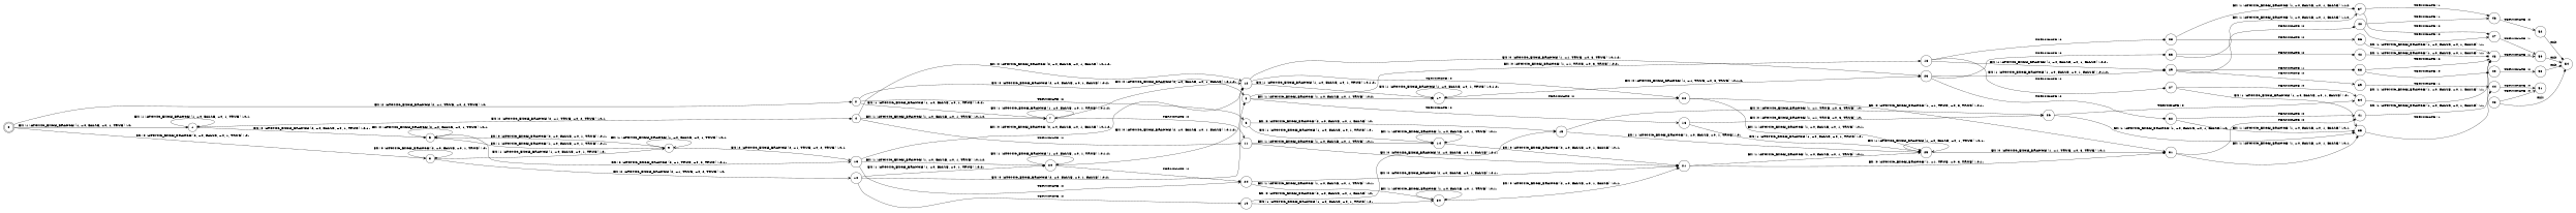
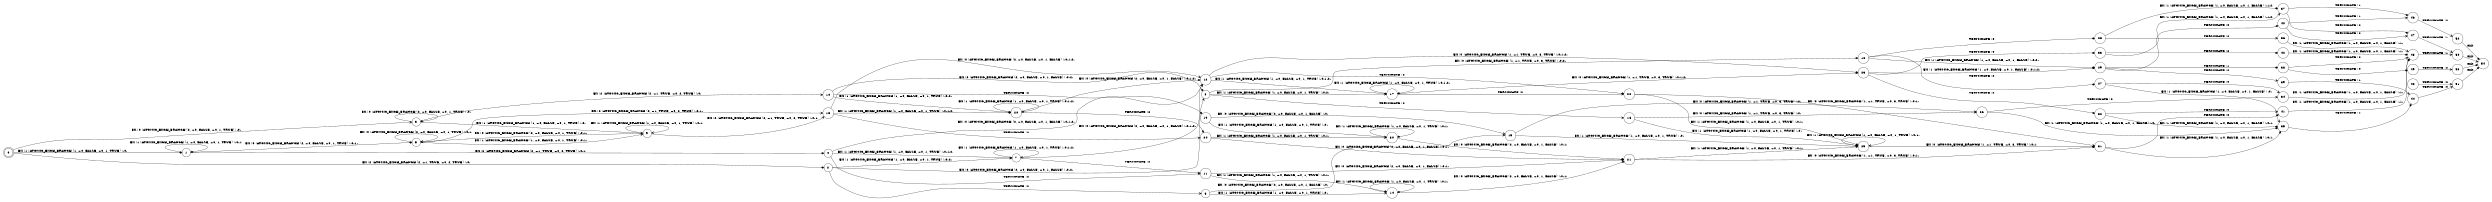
  digraph {
    rankdir=LR
    node [shape=circle]
    edge [arrowhead=diamond]
    0 [peripheries=2]
    1
    2
    3
    4
    5
    6
    7
    8
    9
    10
    11
    12
    13
    14
    15
    16
    17
    18
    19
    20
    21
    22
    23
    24
    25
    26
    27
    28
    29
    30
    31
    32
    33
    34
    35
    36
    37
    38
    39
    40
    41
    42
    43
    44
    46
    47
    49
    50
    51
    52
    48
    53
    54
    0 -> 1 [label="EX !1 !ATOMIC_EXCH_BRANCH (1, +0, FALSE, +0, 1, TRUE) !:0:"]
    0 -> 2 [label="EX !2 !ATOMIC_EXCH_BRANCH (2, +1, TRUE, +0, 2, TRUE) !:0:"]
    0 -> 3 [arrowhead=vee label="EX !0 !ATOMIC_EXCH_BRANCH (2, +0, FALSE, +0, 1, TRUE) !:0:"]
    1 -> 1 [label="EX !1 !ATOMIC_EXCH_BRANCH (1, +0, FALSE, +0, 1, TRUE) !:0:1:"]
    1 -> 4 [label="EX !2 !ATOMIC_EXCH_BRANCH (2, +1, TRUE, +0, 2, TRUE) !:0:1:"]
    1 -> 5 [label="EX !0 !ATOMIC_EXCH_BRANCH (2, +0, FALSE, +0, 1, TRUE) !:0:1:"]
    2 -> 6 [arrowhead=vee label="TERMINATE !2"]
    2 -> 7 [arrowhead=vee label="EX !1 !ATOMIC_EXCH_BRANCH (1, +0, FALSE, +0, 1, TRUE) !:0:2:"]
    2 -> 8 [arrowhead=vee label="EX !0 !ATOMIC_EXCH_BRANCH (2, +0, FALSE, +0, 1, FALSE) !:0:2:"]
    3 -> 3 [label="EX !0 !ATOMIC_EXCH_BRANCH (2, +0, FALSE, +0, 1, TRUE) !:0:"]
    3 -> 9 [arrowhead=vee label="EX !1 !ATOMIC_EXCH_BRANCH (1, +0, FALSE, +0, 1, TRUE) !:0:"]
    3 -> 10 [arrowhead=vee label="EX !2 !ATOMIC_EXCH_BRANCH (2, +1, TRUE, +0, 2, TRUE) !:0:"]
    4 -> 7 [arrowhead=vee label="EX !1 !ATOMIC_EXCH_BRANCH (1, +0, FALSE, +0, 1, TRUE) !:0:1:2:"]
    4 -> 11 [arrowhead=vee label="TERMINATE !2"]
    4 -> 12 [arrowhead=vee label="EX !0 !ATOMIC_EXCH_BRANCH (2, +0, FALSE, +0, 1, FALSE) !:0:1:2:"]
    5 -> 5 [arrowhead=vee label="EX !0 !ATOMIC_EXCH_BRANCH (2, +0, FALSE, +0, 1, TRUE) !:0:1:"]
    5 -> 9 [arrowhead=vee label="EX !1 !ATOMIC_EXCH_BRANCH (1, +0, FALSE, +0, 1, TRUE) !:0:1:"]
    5 -> 13 [arrowhead=vee label="EX !2 !ATOMIC_EXCH_BRANCH (2, +1, TRUE, +0, 2, TRUE) !:0:1:"]
    6 -> 14 [arrowhead=vee label="EX !1 !ATOMIC_EXCH_BRANCH (1, +0, FALSE, +0, 1, TRUE) !:0:"]
    6 -> 15 [arrowhead=vee label="EX !0 !ATOMIC_EXCH_BRANCH (2, +0, FALSE, +0, 1, FALSE) !:0:"]
    7 -> 7 [arrowhead=vee label="EX !1 !ATOMIC_EXCH_BRANCH (1, +0, FALSE, +0, 1, TRUE) !:0:1:2:"]
    7 -> 11 [arrowhead=vee label="TERMINATE !2"]
    7 -> 12 [arrowhead=vee label="EX !0 !ATOMIC_EXCH_BRANCH (2, +0, FALSE, +0, 1, FALSE) !:0:1:2:"]
    8 -> 16 [arrowhead=vee label="TERMINATE !2"]
    8 -> 17 [arrowhead=vee label="EX !1 !ATOMIC_EXCH_BRANCH (1, +0, FALSE, +0, 1, TRUE) !:0:2:"]
    8 -> 18 [label="EX !0 !ATOMIC_EXCH_BRANCH (1, +1, TRUE, +0, 3, TRUE) !:0:2:"]
    9 -> 5 [arrowhead=vee label="EX !0 !ATOMIC_EXCH_BRANCH (2, +0, FALSE, +0, 1, TRUE) !:0:1:"]
    9 -> 9 [arrowhead=vee label="EX !1 !ATOMIC_EXCH_BRANCH (1, +0, FALSE, +0, 1, TRUE) !:0:1:"]
    9 -> 13 [arrowhead=vee label="EX !2 !ATOMIC_EXCH_BRANCH (2, +1, TRUE, +0, 2, TRUE) !:0:1:"]
    10 -> 8 [label="EX !0 !ATOMIC_EXCH_BRANCH (2, +0, FALSE, +0, 1, FALSE) !:0:2:"]
    10 -> 19 [label="TERMINATE !2"]
    10 -> 20 [label="EX !1 !ATOMIC_EXCH_BRANCH (1, +0, FALSE, +0, 1, TRUE) !:0:2:"]
    11 -> 14 [label="EX !1 !ATOMIC_EXCH_BRANCH (1, +0, FALSE, +0, 1, TRUE) !:0:1:"]
    11 -> 21 [label="EX !0 !ATOMIC_EXCH_BRANCH (2, +0, FALSE, +0, 1, FALSE) !:0:1:"]
    12 -> 17 [label="EX !1 !ATOMIC_EXCH_BRANCH (1, +0, FALSE, +0, 1, TRUE) !:0:1:2:"]
    12 -> 22 [label="TERMINATE !2"]
    12 -> 23 [arrowhead=vee label="EX !0 !ATOMIC_EXCH_BRANCH (1, +1, TRUE, +0, 3, TRUE) !:0:1:2:"]
    13 -> 12 [arrowhead=vee label="EX !0 !ATOMIC_EXCH_BRANCH (2, +0, FALSE, +0, 1, FALSE) !:0:1:2:"]
    13 -> 20 [label="EX !1 !ATOMIC_EXCH_BRANCH (1, +0, FALSE, +0, 1, TRUE) !:0:1:2:"]
    13 -> 24 [arrowhead=vee label="TERMINATE !2"]
    14 -> 14 [label="EX !1 !ATOMIC_EXCH_BRANCH (1, +0, FALSE, +0, 1, TRUE) !:0:1:"]
    14 -> 21 [label="EX !0 !ATOMIC_EXCH_BRANCH (2, +0, FALSE, +0, 1, FALSE) !:0:1:"]
    15 -> 25 [label="EX !1 !ATOMIC_EXCH_BRANCH (1, +0, FALSE, +0, 1, TRUE) !:0:"]
    15 -> 26 [arrowhead=vee label="EX !0 !ATOMIC_EXCH_BRANCH (1, +1, TRUE, +0, 3, TRUE) !:0:"]
    16 -> 25 [label="EX !1 !ATOMIC_EXCH_BRANCH (1, +0, FALSE, +0, 1, TRUE) !:0:"]
    16 -> 26 [arrowhead=vee label="EX !0 !ATOMIC_EXCH_BRANCH (1, +1, TRUE, +0, 3, TRUE) !:0:"]
    17 -> 17 [label="EX !1 !ATOMIC_EXCH_BRANCH (1, +0, FALSE, +0, 1, TRUE) !:0:1:2:"]
    17 -> 22 [arrowhead=vee label="TERMINATE !2"]
    17 -> 23 [label="EX !0 !ATOMIC_EXCH_BRANCH (1, +1, TRUE, +0, 3, TRUE) !:0:1:2:"]
    18 -> 27 [label="TERMINATE !2"]
    18 -> 28 [label="TERMINATE !0"]
    18 -> 29 [label="EX !1 !ATOMIC_EXCH_BRANCH (1, +0, FALSE, +0, 1, FALSE) !:0:2:"]
    19 -> 15 [arrowhead=vee label="EX !0 !ATOMIC_EXCH_BRANCH (2, +0, FALSE, +0, 1, FALSE) !:0:"]
    19 -> 30 [arrowhead=vee label="EX !1 !ATOMIC_EXCH_BRANCH (1, +0, FALSE, +0, 1, TRUE) !:0:"]
    20 -> 12 [label="EX !0 !ATOMIC_EXCH_BRANCH (2, +0, FALSE, +0, 1, FALSE) !:0:1:2:"]
    20 -> 20 [label="EX !1 !ATOMIC_EXCH_BRANCH (1, +0, FALSE, +0, 1, TRUE) !:0:1:2:"]
    20 -> 24 [label="TERMINATE !2"]
    21 -> 25 [arrowhead=vee label="EX !1 !ATOMIC_EXCH_BRANCH (1, +0, FALSE, +0, 1, TRUE) !:0:1:"]
    21 -> 31 [label="EX !0 !ATOMIC_EXCH_BRANCH (1, +1, TRUE, +0, 3, TRUE) !:0:1:"]
    22 -> 25 [label="EX !1 !ATOMIC_EXCH_BRANCH (1, +0, FALSE, +0, 1, TRUE) !:0:1:"]
    22 -> 31 [arrowhead=vee label="EX !0 !ATOMIC_EXCH_BRANCH (1, +1, TRUE, +0, 3, TRUE) !:0:1:"]
    23 -> 29 [label="EX !1 !ATOMIC_EXCH_BRANCH (1, +0, FALSE, +0, 1, FALSE) !:0:1:2:"]
    23 -> 32 [label="TERMINATE !2"]
    23 -> 33 [label="TERMINATE !0"]
    24 -> 21 [label="EX !0 !ATOMIC_EXCH_BRANCH (2, +0, FALSE, +0, 1, FALSE) !:0:1:"]
    24 -> 30 [arrowhead=vee label="EX !1 !ATOMIC_EXCH_BRANCH (1, +0, FALSE, +0, 1, TRUE) !:0:1:"]
    25 -> 25 [arrowhead=vee label="EX !1 !ATOMIC_EXCH_BRANCH (1, +0, FALSE, +0, 1, TRUE) !:0:1:"]
    25 -> 31 [label="EX !0 !ATOMIC_EXCH_BRANCH (1, +1, TRUE, +0, 3, TRUE) !:0:1:"]
    26 -> 34 [arrowhead=vee label="TERMINATE !0"]
    26 -> 35 [label="EX !1 !ATOMIC_EXCH_BRANCH (1, +0, FALSE, +0, 1, FALSE) !:0:"]
    27 -> 34 [arrowhead=vee label="TERMINATE !0"]
    27 -> 35 [arrowhead=vee label="EX !1 !ATOMIC_EXCH_BRANCH (1, +0, FALSE, +0, 1, FALSE) !:0:"]
    28 -> 36 [arrowhead=vee label="TERMINATE !2"]
    28 -> 37 [label="EX !1 !ATOMIC_EXCH_BRANCH (1, +0, FALSE, +0, 1, FALSE) !:1:2:"]
    29 -> 38 [label="TERMINATE !1"]
    29 -> 39 [arrowhead=vee label="TERMINATE !2"]
    29 -> 40 [label="TERMINATE !0"]
    30 -> 21 [label="EX !0 !ATOMIC_EXCH_BRANCH (2, +0, FALSE, +0, 1, FALSE) !:0:1:"]
    30 -> 30 [label="EX !1 !ATOMIC_EXCH_BRANCH (1, +0, FALSE, +0, 1, TRUE) !:0:1:"]
    31 -> 35 [label="EX !1 !ATOMIC_EXCH_BRANCH (1, +0, FALSE, +0, 1, FALSE) !:0:1:"]
    31 -> 41 [label="TERMINATE !0"]
    32 -> 35 [label="EX !1 !ATOMIC_EXCH_BRANCH (1, +0, FALSE, +0, 1, FALSE) !:0:1:"]
    32 -> 41 [arrowhead=vee label="TERMINATE !0"]
    33 -> 37 [arrowhead=vee label="EX !1 !ATOMIC_EXCH_BRANCH (1, +0, FALSE, +0, 1, FALSE) !:1:2:"]
    33 -> 42 [label="TERMINATE !2"]
    34 -> 43 [label="EX !1 !ATOMIC_EXCH_BRANCH (1, +0, FALSE, +0, 1, FALSE) !:1:"]
    35 -> 44 [label="TERMINATE !1"]
    36 -> 43 [arrowhead=vee label="EX !1 !ATOMIC_EXCH_BRANCH (1, +0, FALSE, +0, 1, FALSE) !:1:"]
    37 -> 46 [label="TERMINATE !1"]
    37 -> 47 [label="TERMINATE !2"]
    38 -> 43 [arrowhead=vee label="TERMINATE !2"]
    38 -> 49 [label="TERMINATE !0"]
    39 -> 44 [arrowhead=vee label="TERMINATE !1"]
    40 -> 46 [arrowhead=vee label="TERMINATE !1"]
    40 -> 47 [arrowhead=vee label="TERMINATE !2"]
    41 -> 43 [label="EX !1 !ATOMIC_EXCH_BRANCH (1, +0, FALSE, +0, 1, FALSE) !:1:"]
    42 -> 43 [label="EX !1 !ATOMIC_EXCH_BRANCH (1, +0, FALSE, +0, 1, FALSE) !:1:"]
    43 -> 50 [arrowhead=vee label="TERMINATE !1"]
    44 -> 51 [arrowhead=vee label="TERMINATE !0"]
    46 -> 52 [arrowhead=vee label="TERMINATE !2"]
    47 -> 50 [arrowhead=vee label="TERMINATE !1"]
    49 -> 53 [arrowhead=vee label="TERMINATE !2"]
    50 -> 54 [arrowhead=vee label=exit]
-   48 -> 54 [label=exit]
+   51 -> 54 [label=exit]
    52 -> 54 [label=exit]
    48 -> 51 [arrowhead=vee label="TERMINATE !0"]
    53 -> 54 [label=exit]
  }
